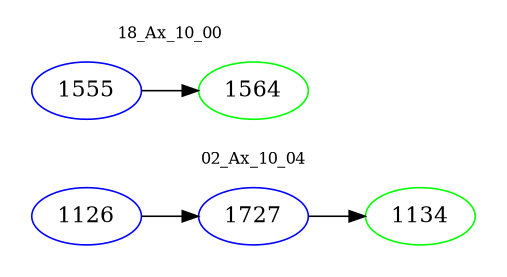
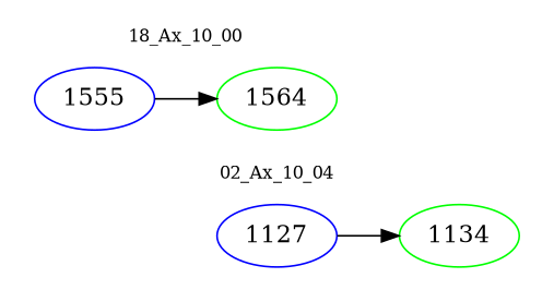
  digraph {
    rankdir=LR
    node [color=blue]
    edge [color=black]
-   n1 [label=1126]
    n2 [color=green label=1134]
-   n3 [label=1727]
+   n3 [label=1127]
    n4 [label=1555]
    n5 [color=green label=1564]
    subgraph cluster_1 {
      color=white
      fontsize=10
      label="02_Ax_10_04"
-     n1
      n2
      n3
    }
    subgraph cluster_2 {
      color=white
      fontsize=10
      label="18_Ax_10_00"
      n4
      n5
    }
-   n1 -> n3
    n3 -> n2
    n4 -> n5
  }
